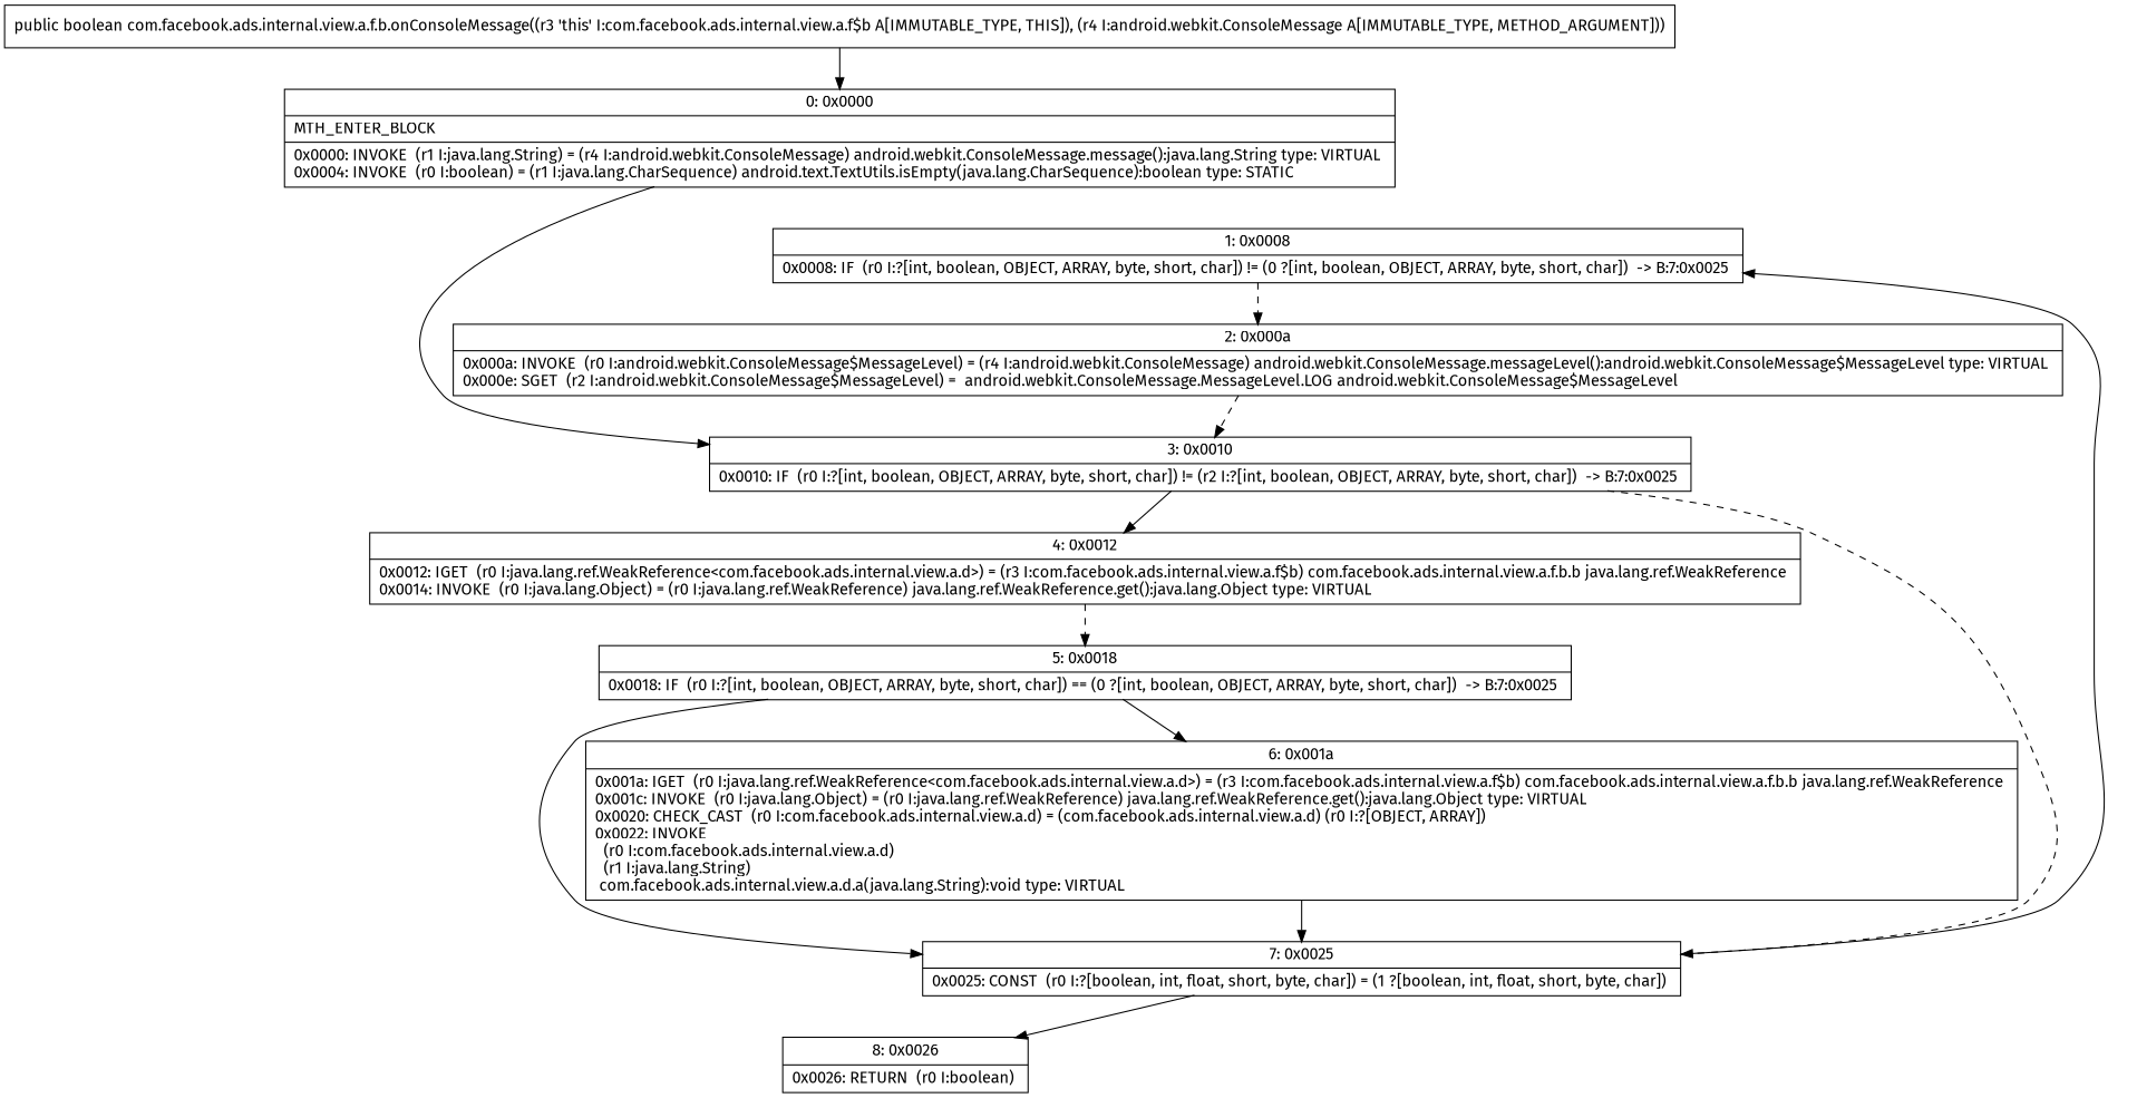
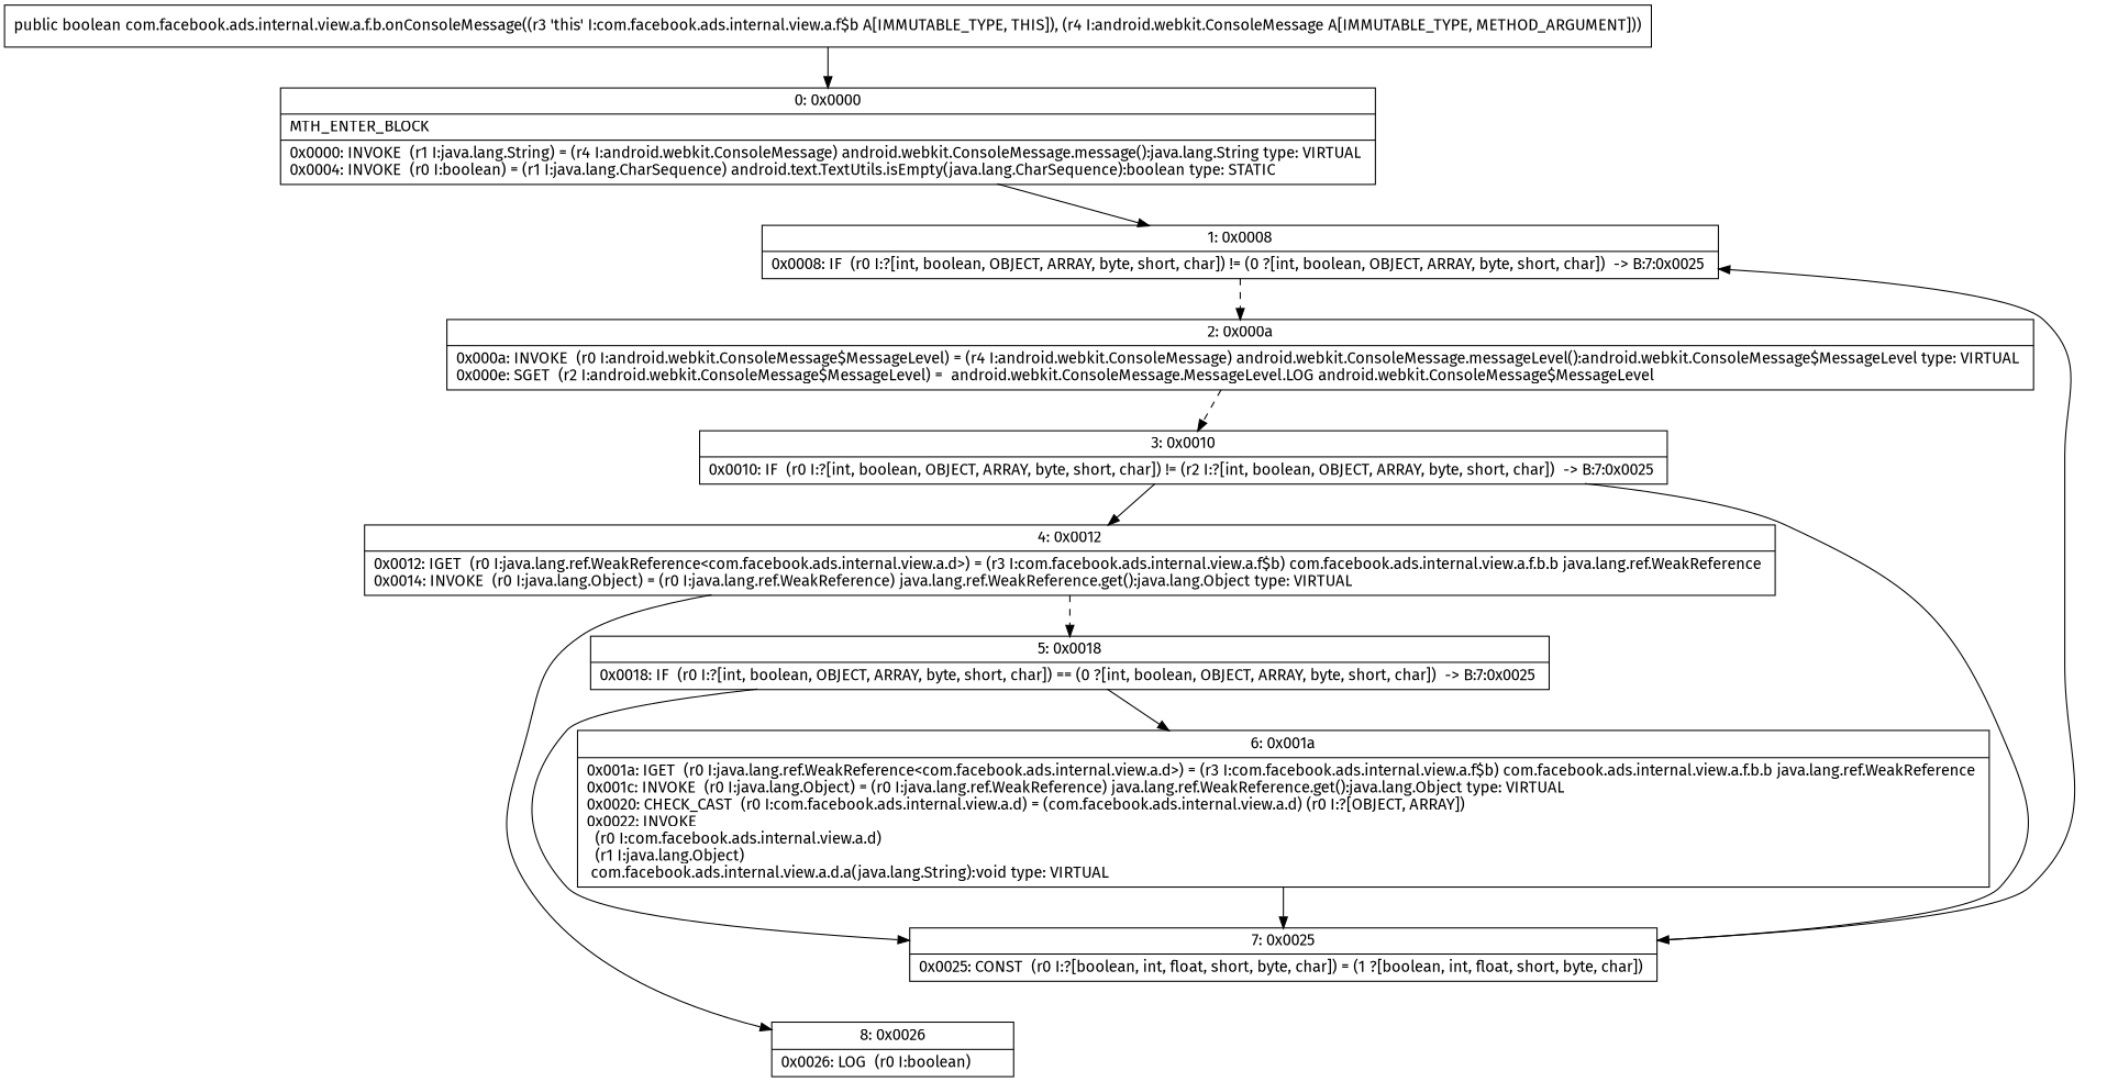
  digraph {
    fontname="Fira Sans"
    node [fontname="Fira Sans" shape=record]
    edge [fontname="Fira Sans"]
    n1 [label="{0\:\ 0x0000|MTH_ENTER_BLOCK\l|0x0000: INVOKE  (r1 I:java.lang.String) = (r4 I:android.webkit.ConsoleMessage) android.webkit.ConsoleMessage.message():java.lang.String type: VIRTUAL \l0x0004: INVOKE  (r0 I:boolean) = (r1 I:java.lang.CharSequence) android.text.TextUtils.isEmpty(java.lang.CharSequence):boolean type: STATIC \l}"]
    n2 [label="{1\:\ 0x0008|0x0008: IF  (r0 I:?[int, boolean, OBJECT, ARRAY, byte, short, char]) != (0 ?[int, boolean, OBJECT, ARRAY, byte, short, char])  \-\> B:7:0x0025 \l}"]
    n3 [label="{2\:\ 0x000a|0x000a: INVOKE  (r0 I:android.webkit.ConsoleMessage$MessageLevel) = (r4 I:android.webkit.ConsoleMessage) android.webkit.ConsoleMessage.messageLevel():android.webkit.ConsoleMessage$MessageLevel type: VIRTUAL \l0x000e: SGET  (r2 I:android.webkit.ConsoleMessage$MessageLevel) =  android.webkit.ConsoleMessage.MessageLevel.LOG android.webkit.ConsoleMessage$MessageLevel \l}"]
    n4 [label="{3\:\ 0x0010|0x0010: IF  (r0 I:?[int, boolean, OBJECT, ARRAY, byte, short, char]) != (r2 I:?[int, boolean, OBJECT, ARRAY, byte, short, char])  \-\> B:7:0x0025 \l}"]
    n5 [label="{7\:\ 0x0025|0x0025: CONST  (r0 I:?[boolean, int, float, short, byte, char]) = (1 ?[boolean, int, float, short, byte, char]) \l}"]
-   n6 [label="{8\:\ 0x0026|0x0026: RETURN  (r0 I:boolean) \l}"]
+   n6 [label="{8\:\ 0x0026|0x0026: LOG  (r0 I:boolean) \l}"]
    n7 [label="{4\:\ 0x0012|0x0012: IGET  (r0 I:java.lang.ref.WeakReference\<com.facebook.ads.internal.view.a.d\>) = (r3 I:com.facebook.ads.internal.view.a.f$b) com.facebook.ads.internal.view.a.f.b.b java.lang.ref.WeakReference \l0x0014: INVOKE  (r0 I:java.lang.Object) = (r0 I:java.lang.ref.WeakReference) java.lang.ref.WeakReference.get():java.lang.Object type: VIRTUAL \l}"]
    n8 [label="{5\:\ 0x0018|0x0018: IF  (r0 I:?[int, boolean, OBJECT, ARRAY, byte, short, char]) == (0 ?[int, boolean, OBJECT, ARRAY, byte, short, char])  \-\> B:7:0x0025 \l}"]
-   n9 [label="{6\:\ 0x001a|0x001a: IGET  (r0 I:java.lang.ref.WeakReference\<com.facebook.ads.internal.view.a.d\>) = (r3 I:com.facebook.ads.internal.view.a.f$b) com.facebook.ads.internal.view.a.f.b.b java.lang.ref.WeakReference \l0x001c: INVOKE  (r0 I:java.lang.Object) = (r0 I:java.lang.ref.WeakReference) java.lang.ref.WeakReference.get():java.lang.Object type: VIRTUAL \l0x0020: CHECK_CAST  (r0 I:com.facebook.ads.internal.view.a.d) = (com.facebook.ads.internal.view.a.d) (r0 I:?[OBJECT, ARRAY]) \l0x0022: INVOKE  \l  (r0 I:com.facebook.ads.internal.view.a.d)\l  (r1 I:java.lang.String)\l com.facebook.ads.internal.view.a.d.a(java.lang.String):void type: VIRTUAL \l}"]
+   n9 [label="{6\:\ 0x001a|0x001a: IGET  (r0 I:java.lang.ref.WeakReference\<com.facebook.ads.internal.view.a.d\>) = (r3 I:com.facebook.ads.internal.view.a.f$b) com.facebook.ads.internal.view.a.f.b.b java.lang.ref.WeakReference \l0x001c: INVOKE  (r0 I:java.lang.Object) = (r0 I:java.lang.ref.WeakReference) java.lang.ref.WeakReference.get():java.lang.Object type: VIRTUAL \l0x0020: CHECK_CAST  (r0 I:com.facebook.ads.internal.view.a.d) = (com.facebook.ads.internal.view.a.d) (r0 I:?[OBJECT, ARRAY]) \l0x0022: INVOKE  \l  (r0 I:com.facebook.ads.internal.view.a.d)\l  (r1 I:java.lang.Object)\l com.facebook.ads.internal.view.a.d.a(java.lang.String):void type: VIRTUAL \l}"]
    n10 [label="{public boolean com.facebook.ads.internal.view.a.f.b.onConsoleMessage((r3 'this' I:com.facebook.ads.internal.view.a.f$b A[IMMUTABLE_TYPE, THIS]), (r4 I:android.webkit.ConsoleMessage A[IMMUTABLE_TYPE, METHOD_ARGUMENT])) }"]
-   n1 -> n4
+   n1 -> n2
    n2 -> n3 [style=dashed]
    n3 -> n4 [style=dashed]
-   n4 -> n5 [style=dashed]
+   n4 -> n5
    n4 -> n7 [style=solid]
    n5 -> n2
-   n5 -> n6
+   n7 -> n6
    n7 -> n8 [style=dashed]
    n8 -> n5
    n8 -> n9 [style=solid]
    n9 -> n5
    n10 -> n1
  }
